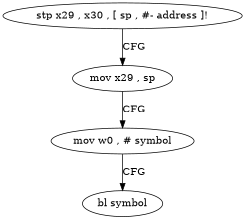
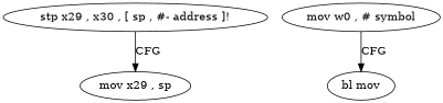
  digraph {
    n1 [label="stp x29 , x30 , [ sp , #- address ]!"]
    n2 [label="mov x29 , sp"]
    n3 [label="mov w0 , # symbol"]
-   n4 [label="bl symbol"]
+   n4 [label="bl mov"]
    n1 -> n2 [label=CFG]
-   n2 -> n3 [label=CFG]
    n3 -> n4 [label=CFG]
  }
